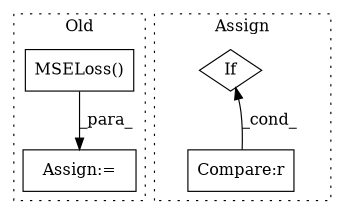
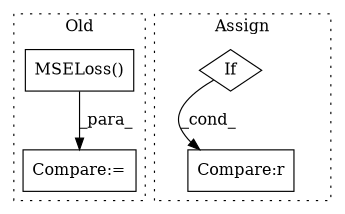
  digraph {
    node [s=1998 shape=box]
    n1 [a=75 l=12 label="MSELoss()" s=2170]
-   n2 [a=68 l=3 label="Assign:=" s=2167]
+   n2 [a=68 l=3 label="Compare:=" s=2167]
    n3 [a=96 l=0 label=If shape=diamond]
    n4 [a=40 l=23 label="Compare:r"]
    subgraph cluster_1 {
      label=Old
      style=dotted
      n1
      n2
    }
    subgraph cluster_2 {
      label=Assign
      style=dotted
      n3
      n4
    }
    n1 -> n2 [label=_para_]
-   n4 -> n3 [label=_cond_]
+   n3 -> n4 [label=_cond_]
  }
